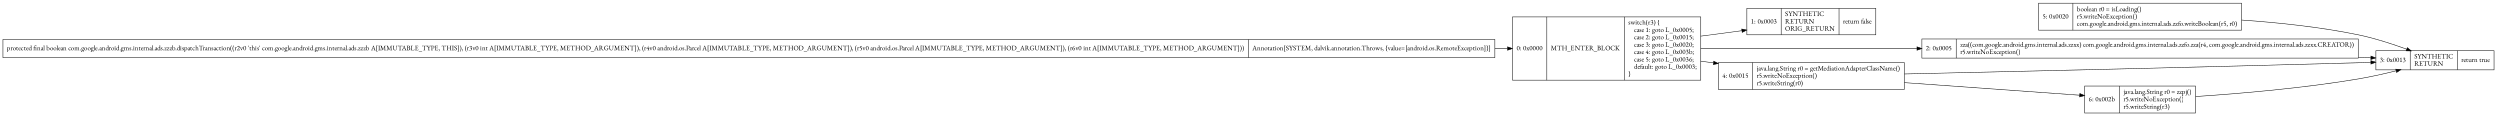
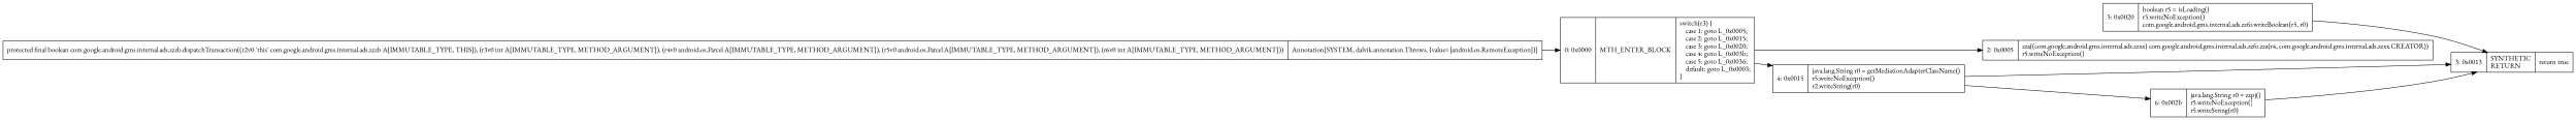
  digraph {
    fontname="EB Garamond"
    rankdir=LR
    node [fontname="EB Garamond" shape=record]
    edge [fontname="EB Garamond"]
    n1 [label="{0\:\ 0x0000|MTH_ENTER_BLOCK\l|switch(r3) \{\l    case 1: goto L_0x0005;\l    case 2: goto L_0x0015;\l    case 3: goto L_0x0020;\l    case 4: goto L_0x003b;\l    case 5: goto L_0x0036;\l    default: goto L_0x0003;\l\}\l}"]
-   n2 [label="{1\:\ 0x0003|SYNTHETIC\lRETURN\lORIG_RETURN\l|return false\l}"]
    n3 [label="{2\:\ 0x0005|zza((com.google.android.gms.internal.ads.zzxx) com.google.android.gms.internal.ads.zzfo.zza(r4, com.google.android.gms.internal.ads.zzxx.CREATOR))\lr5.writeNoException()\l}"]
-   n4 [label="{4\:\ 0x0015|java.lang.String r0 = getMediationAdapterClassName()\lr5.writeNoException()\lr5.writeString(r0)\l}"]
+   n4 [label="{4\:\ 0x0015|java.lang.String r0 = getMediationAdapterClassName()\lr5.writeNoException()\lr2.writeString(r0)\l}"]
    n5 [label="{3\:\ 0x0013|SYNTHETIC\lRETURN\l|return true\l}"]
-   n6 [label="{6\:\ 0x002b|java.lang.String r0 = zzpj()\lr5.writeNoException()\lr5.writeString(r3)\l}"]
-   n7 [label="{5\:\ 0x0020|boolean r0 = isLoading()\lr5.writeNoException()\lcom.google.android.gms.internal.ads.zzfo.writeBoolean(r5, r0)\l}"]
+   n6 [label="{6\:\ 0x002b|java.lang.String r0 = zzpj()\lr5.writeNoException()\lr5.writeString(r0)\l}"]
+   n7 [label="{5\:\ 0x0020|boolean r5 = isLoading()\lr5.writeNoException()\lcom.google.android.gms.internal.ads.zzfo.writeBoolean(r5, r0)\l}"]
    n8 [label="{protected final boolean com.google.android.gms.internal.ads.zzzb.dispatchTransaction((r2v0 'this' com.google.android.gms.internal.ads.zzzb A[IMMUTABLE_TYPE, THIS]), (r3v0 int A[IMMUTABLE_TYPE, METHOD_ARGUMENT]), (r4v0 android.os.Parcel A[IMMUTABLE_TYPE, METHOD_ARGUMENT]), (r5v0 android.os.Parcel A[IMMUTABLE_TYPE, METHOD_ARGUMENT]), (r6v0 int A[IMMUTABLE_TYPE, METHOD_ARGUMENT]))  | Annotation[SYSTEM, dalvik.annotation.Throws, \{value=[android.os.RemoteException]\}]\l}"]
-   n1 -> n2
    n1 -> n3
    n1 -> n4
-   n3 -> n5
    n4 -> n5
    n4 -> n6
    n6 -> n5
    n7 -> n5
    n8 -> n1
  }
